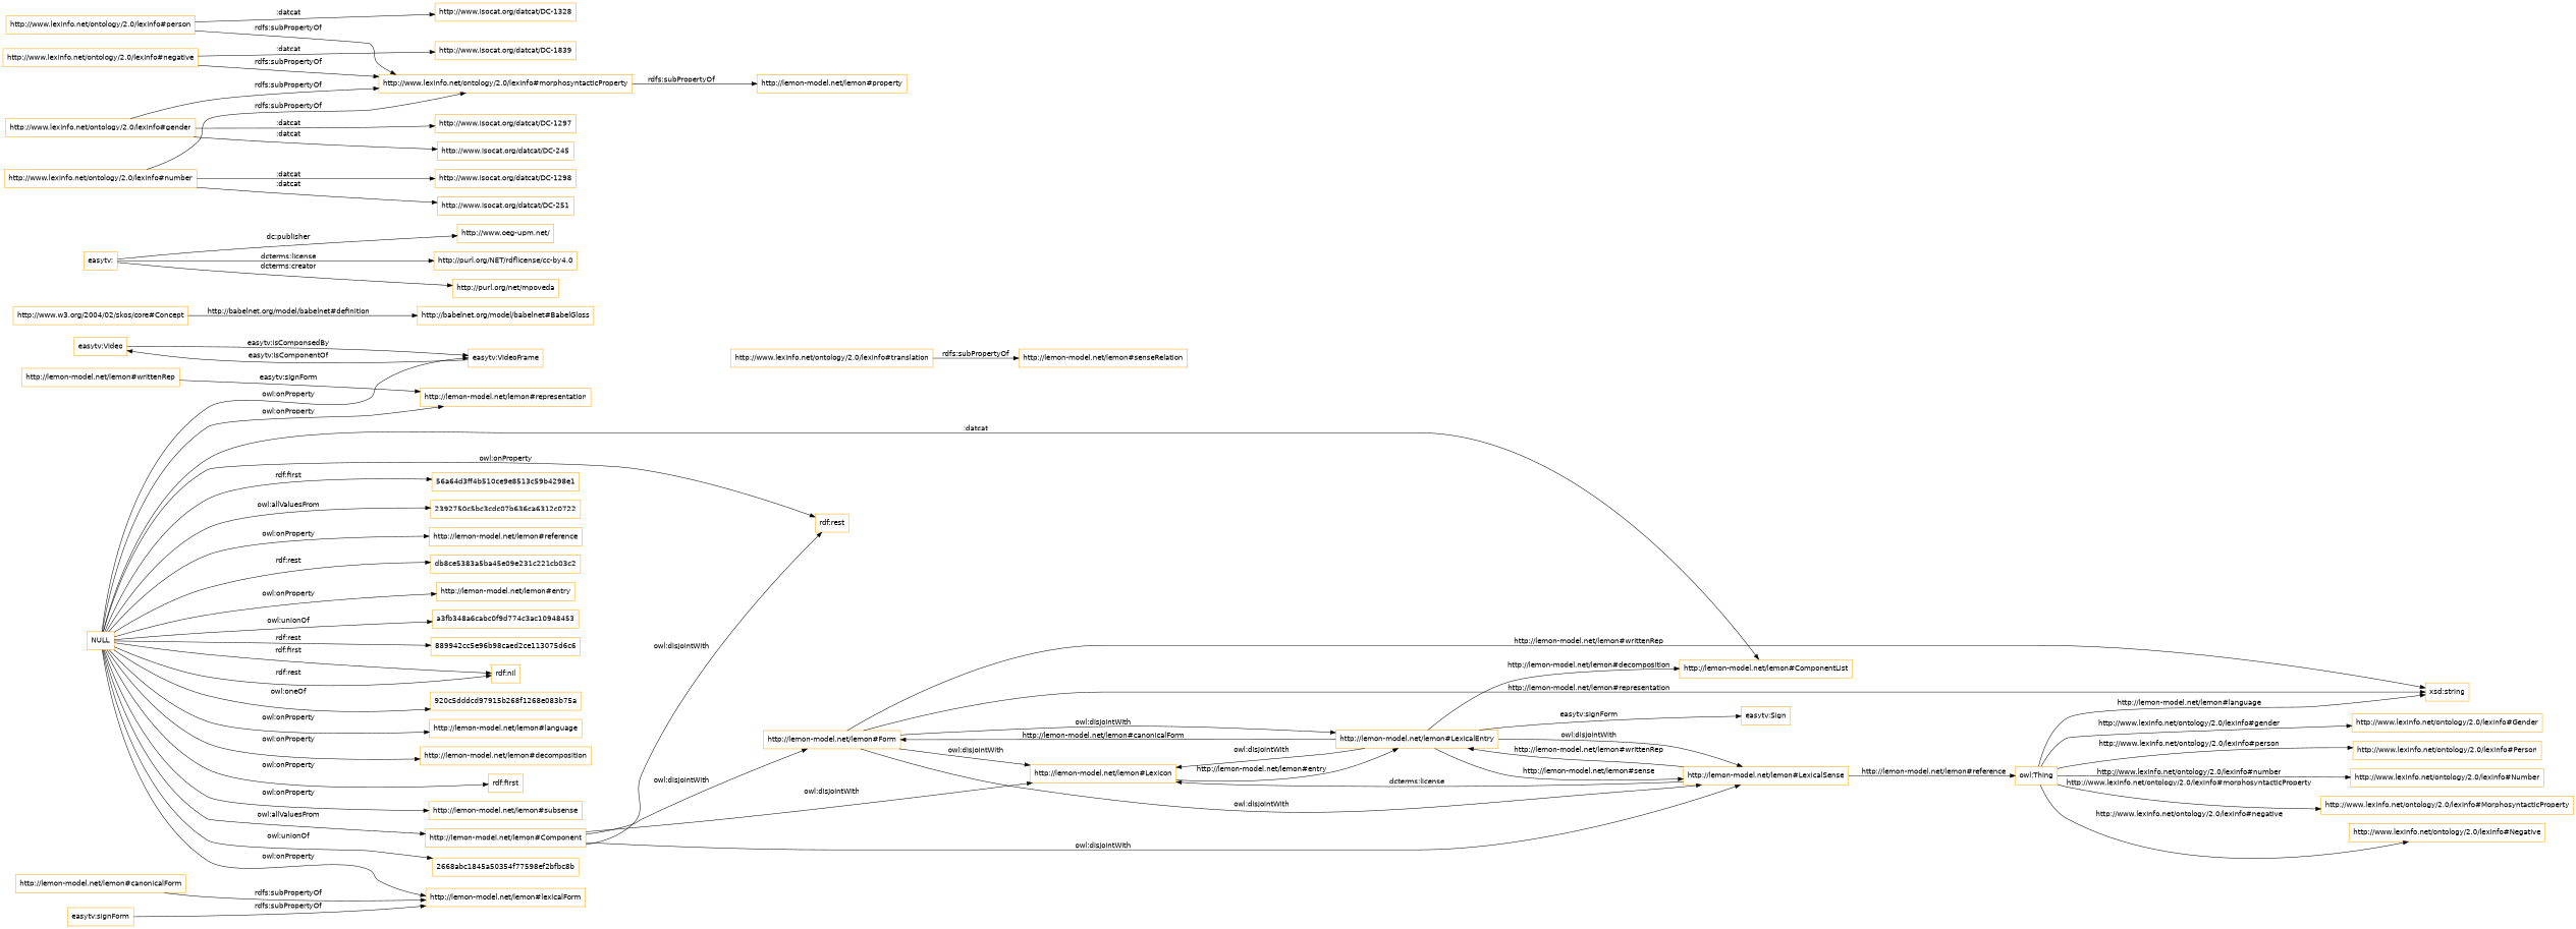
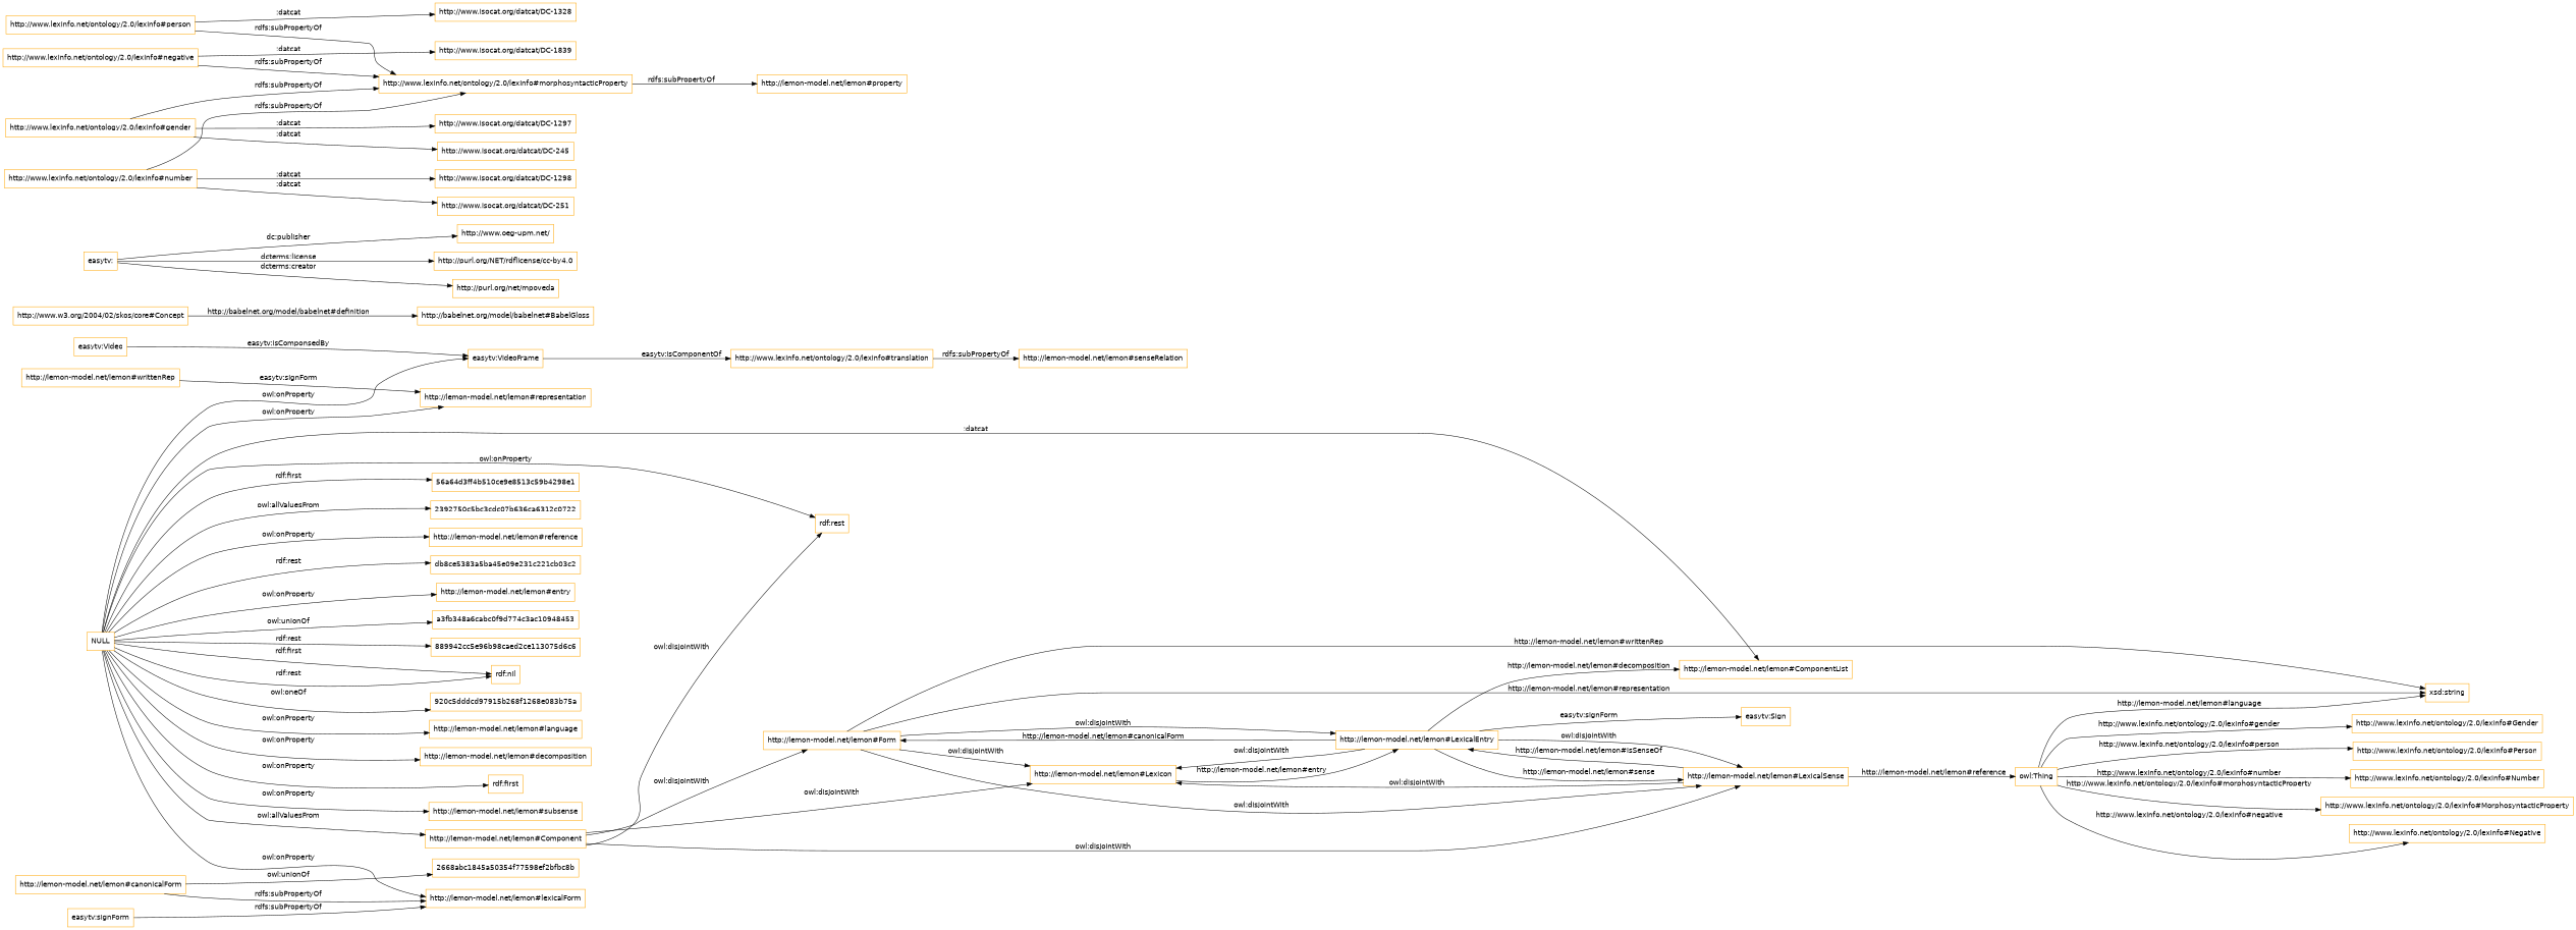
  digraph {
    fontname="DejaVu Sans"
    rankdir=LR
    node [color=orange fontname="DejaVu Sans" shape=rectangle]
    edge [fontname="DejaVu Sans"]
    "easytv:Video"
    "easytv:VideoFrame"
    "http://lemon-model.net/lemon#Component"
    "http://lemon-model.net/lemon#Form"
    "http://lemon-model.net/lemon#Lexicon"
    "http://lemon-model.net/lemon#LexicalSense"
    "rdf:rest"
    "http://lemon-model.net/lemon#LexicalEntry"
    "easytv:Sign"
    "http://lemon-model.net/lemon#ComponentList"
    "xsd:string"
    "owl:Thing"
    "http://www.w3.org/2004/02/skos/core#Concept"
    "http://babelnet.org/model/babelnet#BabelGloss"
    "http://www.lexinfo.net/ontology/2.0/lexinfo#Negative"
    "http://www.lexinfo.net/ontology/2.0/lexinfo#Gender"
    "http://www.lexinfo.net/ontology/2.0/lexinfo#Person"
    "http://www.lexinfo.net/ontology/2.0/lexinfo#Number"
    "http://www.lexinfo.net/ontology/2.0/lexinfo#MorphosyntacticProperty"
    NULL
    "56a64d3ff4b510ce9e8513c59b4298e1"
    "2392750c5bc3cdc07b636ca6312c0722"
    "http://lemon-model.net/lemon#reference"
    db8ce5383a5ba45e09e231c221cb03c2
    "http://lemon-model.net/lemon#entry"
    a3fb348a6cabc0f9d774c3ac10948453
    "http://lemon-model.net/lemon#representation"
    "889942cc5e96b98caed2ce113075d6c6"
    "rdf:nil"
    "2668abc1845a50354f77598ef2bfbc8b"
    "920c5dddcd97915b268f1268e083b75a"
    "http://lemon-model.net/lemon#language"
    "http://lemon-model.net/lemon#decomposition"
    "rdf:first"
    "http://lemon-model.net/lemon#lexicalForm"
    "http://lemon-model.net/lemon#subsense"
    "http://lemon-model.net/lemon#canonicalForm"
    "easytv:"
    "http://www.oeg-upm.net/"
    "http://purl.org/NET/rdflicense/cc-by4.0"
    "http://purl.org/net/mpoveda"
    "http://lemon-model.net/lemon#writtenRep"
    "easytv:signForm"
    "http://www.lexinfo.net/ontology/2.0/lexinfo#person"
    "http://www.isocat.org/datcat/DC-1328"
    "http://www.lexinfo.net/ontology/2.0/lexinfo#morphosyntacticProperty"
    "http://lemon-model.net/lemon#property"
    "http://www.lexinfo.net/ontology/2.0/lexinfo#negative"
    "http://www.isocat.org/datcat/DC-1839"
    "http://www.lexinfo.net/ontology/2.0/lexinfo#translation"
    "http://lemon-model.net/lemon#senseRelation"
    "http://www.lexinfo.net/ontology/2.0/lexinfo#gender"
    "http://www.isocat.org/datcat/DC-245"
    "http://www.isocat.org/datcat/DC-1297"
    "http://www.lexinfo.net/ontology/2.0/lexinfo#number"
    "http://www.isocat.org/datcat/DC-1298"
    "http://www.isocat.org/datcat/DC-251"
    "easytv:Video" -> "easytv:VideoFrame" [label="easytv:isComponsedBy"]
-   "easytv:VideoFrame" -> "easytv:Video" [label="easytv:isComponentOf"]
+   "easytv:VideoFrame" -> "http://www.lexinfo.net/ontology/2.0/lexinfo#translation" [label="easytv:isComponentOf"]
    "http://lemon-model.net/lemon#Component" -> "http://lemon-model.net/lemon#Form" [label="owl:disjointWith"]
    "http://lemon-model.net/lemon#Component" -> "http://lemon-model.net/lemon#Lexicon" [label="owl:disjointWith"]
    "http://lemon-model.net/lemon#Component" -> "http://lemon-model.net/lemon#LexicalSense" [label="owl:disjointWith"]
    "http://lemon-model.net/lemon#Component" -> "rdf:rest" [label="owl:disjointWith"]
    "http://lemon-model.net/lemon#Form" -> "http://lemon-model.net/lemon#Lexicon" [label="owl:disjointWith"]
    "http://lemon-model.net/lemon#Form" -> "http://lemon-model.net/lemon#LexicalSense" [label="owl:disjointWith"]
    "http://lemon-model.net/lemon#Form" -> "http://lemon-model.net/lemon#LexicalEntry" [label="owl:disjointWith"]
    "http://lemon-model.net/lemon#Form" -> "xsd:string" [label="http://lemon-model.net/lemon#writtenRep"]
    "http://lemon-model.net/lemon#Form" -> "xsd:string" [label="http://lemon-model.net/lemon#representation"]
    "http://lemon-model.net/lemon#Lexicon" -> "http://lemon-model.net/lemon#LexicalEntry" [label="http://lemon-model.net/lemon#entry"]
-   "http://lemon-model.net/lemon#LexicalSense" -> "http://lemon-model.net/lemon#Lexicon" [label="dcterms:license"]
-   "http://lemon-model.net/lemon#LexicalSense" -> "http://lemon-model.net/lemon#LexicalEntry" [label="http://lemon-model.net/lemon#writtenRep"]
+   "http://lemon-model.net/lemon#LexicalSense" -> "http://lemon-model.net/lemon#Lexicon" [label="owl:disjointWith"]
+   "http://lemon-model.net/lemon#LexicalSense" -> "http://lemon-model.net/lemon#LexicalEntry" [label="http://lemon-model.net/lemon#isSenseOf"]
    "http://lemon-model.net/lemon#LexicalSense" -> "owl:Thing" [label="http://lemon-model.net/lemon#reference"]
    "http://lemon-model.net/lemon#LexicalEntry" -> "http://lemon-model.net/lemon#Form" [label="http://lemon-model.net/lemon#canonicalForm"]
    "http://lemon-model.net/lemon#LexicalEntry" -> "http://lemon-model.net/lemon#Lexicon" [label="owl:disjointWith"]
    "http://lemon-model.net/lemon#LexicalEntry" -> "http://lemon-model.net/lemon#LexicalSense" [label="owl:disjointWith"]
    "http://lemon-model.net/lemon#LexicalEntry" -> "http://lemon-model.net/lemon#LexicalSense" [label="http://lemon-model.net/lemon#sense"]
    "http://lemon-model.net/lemon#LexicalEntry" -> "easytv:Sign" [label="easytv:signForm"]
    "http://lemon-model.net/lemon#LexicalEntry" -> "http://lemon-model.net/lemon#ComponentList" [label="http://lemon-model.net/lemon#decomposition"]
    "owl:Thing" -> "xsd:string" [label="http://lemon-model.net/lemon#language"]
    "owl:Thing" -> "http://www.lexinfo.net/ontology/2.0/lexinfo#Negative" [label="http://www.lexinfo.net/ontology/2.0/lexinfo#negative"]
    "owl:Thing" -> "http://www.lexinfo.net/ontology/2.0/lexinfo#Gender" [label="http://www.lexinfo.net/ontology/2.0/lexinfo#gender"]
    "owl:Thing" -> "http://www.lexinfo.net/ontology/2.0/lexinfo#Person" [label="http://www.lexinfo.net/ontology/2.0/lexinfo#person"]
    "owl:Thing" -> "http://www.lexinfo.net/ontology/2.0/lexinfo#Number" [label="http://www.lexinfo.net/ontology/2.0/lexinfo#number"]
    "owl:Thing" -> "http://www.lexinfo.net/ontology/2.0/lexinfo#MorphosyntacticProperty" [label="http://www.lexinfo.net/ontology/2.0/lexinfo#morphosyntacticProperty"]
    "http://www.w3.org/2004/02/skos/core#Concept" -> "http://babelnet.org/model/babelnet#BabelGloss" [label="http://babelnet.org/model/babelnet#definition"]
    NULL -> "easytv:VideoFrame" [label="owl:onProperty"]
    NULL -> "http://lemon-model.net/lemon#Component" [label="owl:allValuesFrom"]
    NULL -> "rdf:rest" [label="owl:onProperty"]
    NULL -> "http://lemon-model.net/lemon#ComponentList" [label=":datcat"]
    NULL -> "56a64d3ff4b510ce9e8513c59b4298e1" [label="rdf:first"]
    NULL -> "2392750c5bc3cdc07b636ca6312c0722" [label="owl:allValuesFrom"]
    NULL -> "http://lemon-model.net/lemon#reference" [label="owl:onProperty"]
    NULL -> db8ce5383a5ba45e09e231c221cb03c2 [label="rdf:rest"]
    NULL -> "http://lemon-model.net/lemon#entry" [label="owl:onProperty"]
    NULL -> a3fb348a6cabc0f9d774c3ac10948453 [label="owl:unionOf"]
    NULL -> "http://lemon-model.net/lemon#representation" [label="owl:onProperty"]
    NULL -> "889942cc5e96b98caed2ce113075d6c6" [label="rdf:rest"]
    NULL -> "rdf:nil" [label="rdf:first"]
    NULL -> "rdf:nil" [label="rdf:rest"]
-   NULL -> "2668abc1845a50354f77598ef2bfbc8b" [label="owl:unionOf"]
+   "http://lemon-model.net/lemon#canonicalForm" -> "2668abc1845a50354f77598ef2bfbc8b" [label="owl:unionOf"]
    NULL -> "920c5dddcd97915b268f1268e083b75a" [label="owl:oneOf"]
    NULL -> "http://lemon-model.net/lemon#language" [label="owl:onProperty"]
    NULL -> "http://lemon-model.net/lemon#decomposition" [label="owl:onProperty"]
    NULL -> "rdf:first" [label="owl:onProperty"]
    NULL -> "http://lemon-model.net/lemon#lexicalForm" [label="owl:onProperty"]
    NULL -> "http://lemon-model.net/lemon#subsense" [label="owl:onProperty"]
    "http://lemon-model.net/lemon#canonicalForm" -> "http://lemon-model.net/lemon#lexicalForm" [label="rdfs:subPropertyOf"]
    "easytv:" -> "http://www.oeg-upm.net/" [label="dc:publisher"]
    "easytv:" -> "http://purl.org/NET/rdflicense/cc-by4.0" [label="dcterms:license"]
    "easytv:" -> "http://purl.org/net/mpoveda" [label="dcterms:creator"]
    "http://lemon-model.net/lemon#writtenRep" -> "http://lemon-model.net/lemon#representation" [label="easytv:signForm"]
    "easytv:signForm" -> "http://lemon-model.net/lemon#lexicalForm" [label="rdfs:subPropertyOf"]
    "http://www.lexinfo.net/ontology/2.0/lexinfo#person" -> "http://www.isocat.org/datcat/DC-1328" [label=":datcat"]
    "http://www.lexinfo.net/ontology/2.0/lexinfo#person" -> "http://www.lexinfo.net/ontology/2.0/lexinfo#morphosyntacticProperty" [label="rdfs:subPropertyOf"]
    "http://www.lexinfo.net/ontology/2.0/lexinfo#morphosyntacticProperty" -> "http://lemon-model.net/lemon#property" [label="rdfs:subPropertyOf"]
    "http://www.lexinfo.net/ontology/2.0/lexinfo#negative" -> "http://www.lexinfo.net/ontology/2.0/lexinfo#morphosyntacticProperty" [label="rdfs:subPropertyOf"]
    "http://www.lexinfo.net/ontology/2.0/lexinfo#negative" -> "http://www.isocat.org/datcat/DC-1839" [label=":datcat"]
    "http://www.lexinfo.net/ontology/2.0/lexinfo#translation" -> "http://lemon-model.net/lemon#senseRelation" [label="rdfs:subPropertyOf"]
    "http://www.lexinfo.net/ontology/2.0/lexinfo#gender" -> "http://www.lexinfo.net/ontology/2.0/lexinfo#morphosyntacticProperty" [label="rdfs:subPropertyOf"]
    "http://www.lexinfo.net/ontology/2.0/lexinfo#gender" -> "http://www.isocat.org/datcat/DC-245" [label=":datcat"]
    "http://www.lexinfo.net/ontology/2.0/lexinfo#gender" -> "http://www.isocat.org/datcat/DC-1297" [label=":datcat"]
    "http://www.lexinfo.net/ontology/2.0/lexinfo#number" -> "http://www.lexinfo.net/ontology/2.0/lexinfo#morphosyntacticProperty" [label="rdfs:subPropertyOf"]
    "http://www.lexinfo.net/ontology/2.0/lexinfo#number" -> "http://www.isocat.org/datcat/DC-1298" [label=":datcat"]
    "http://www.lexinfo.net/ontology/2.0/lexinfo#number" -> "http://www.isocat.org/datcat/DC-251" [label=":datcat"]
  }
